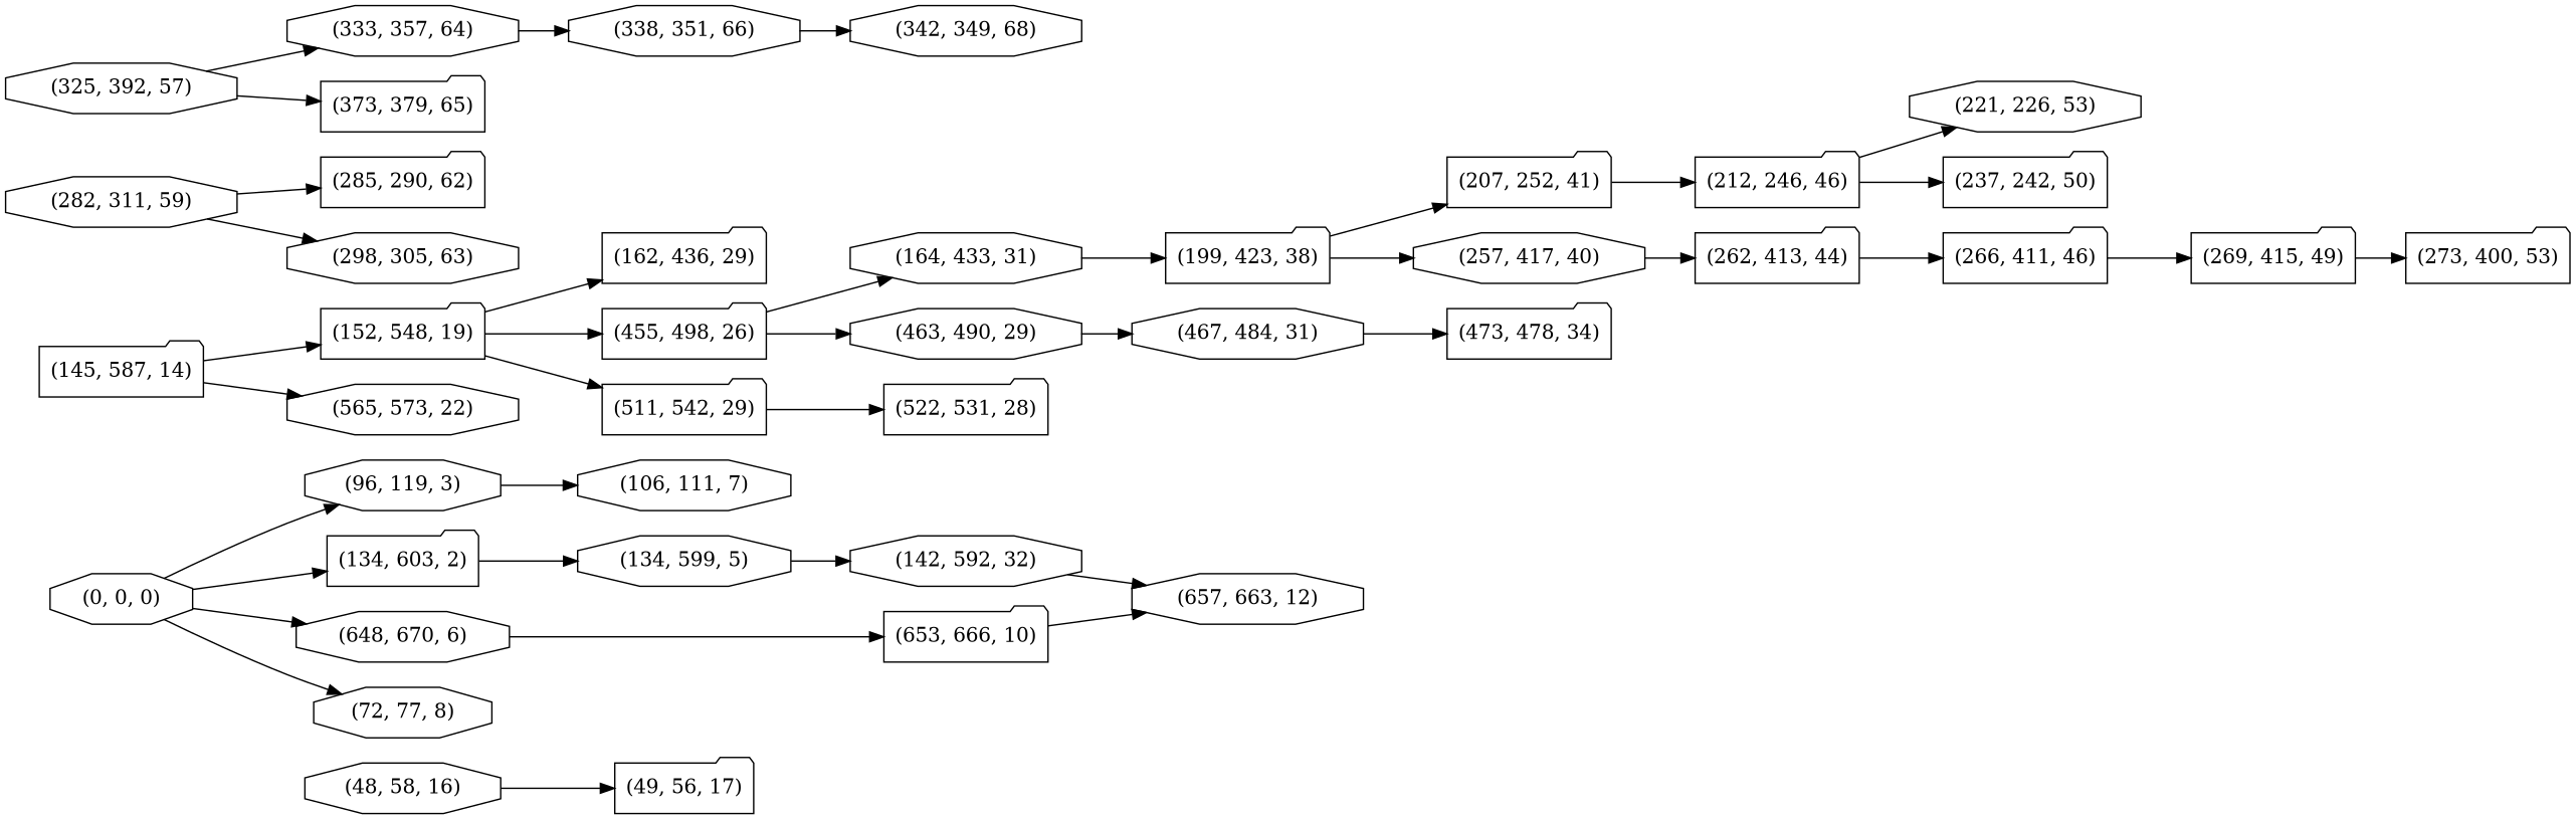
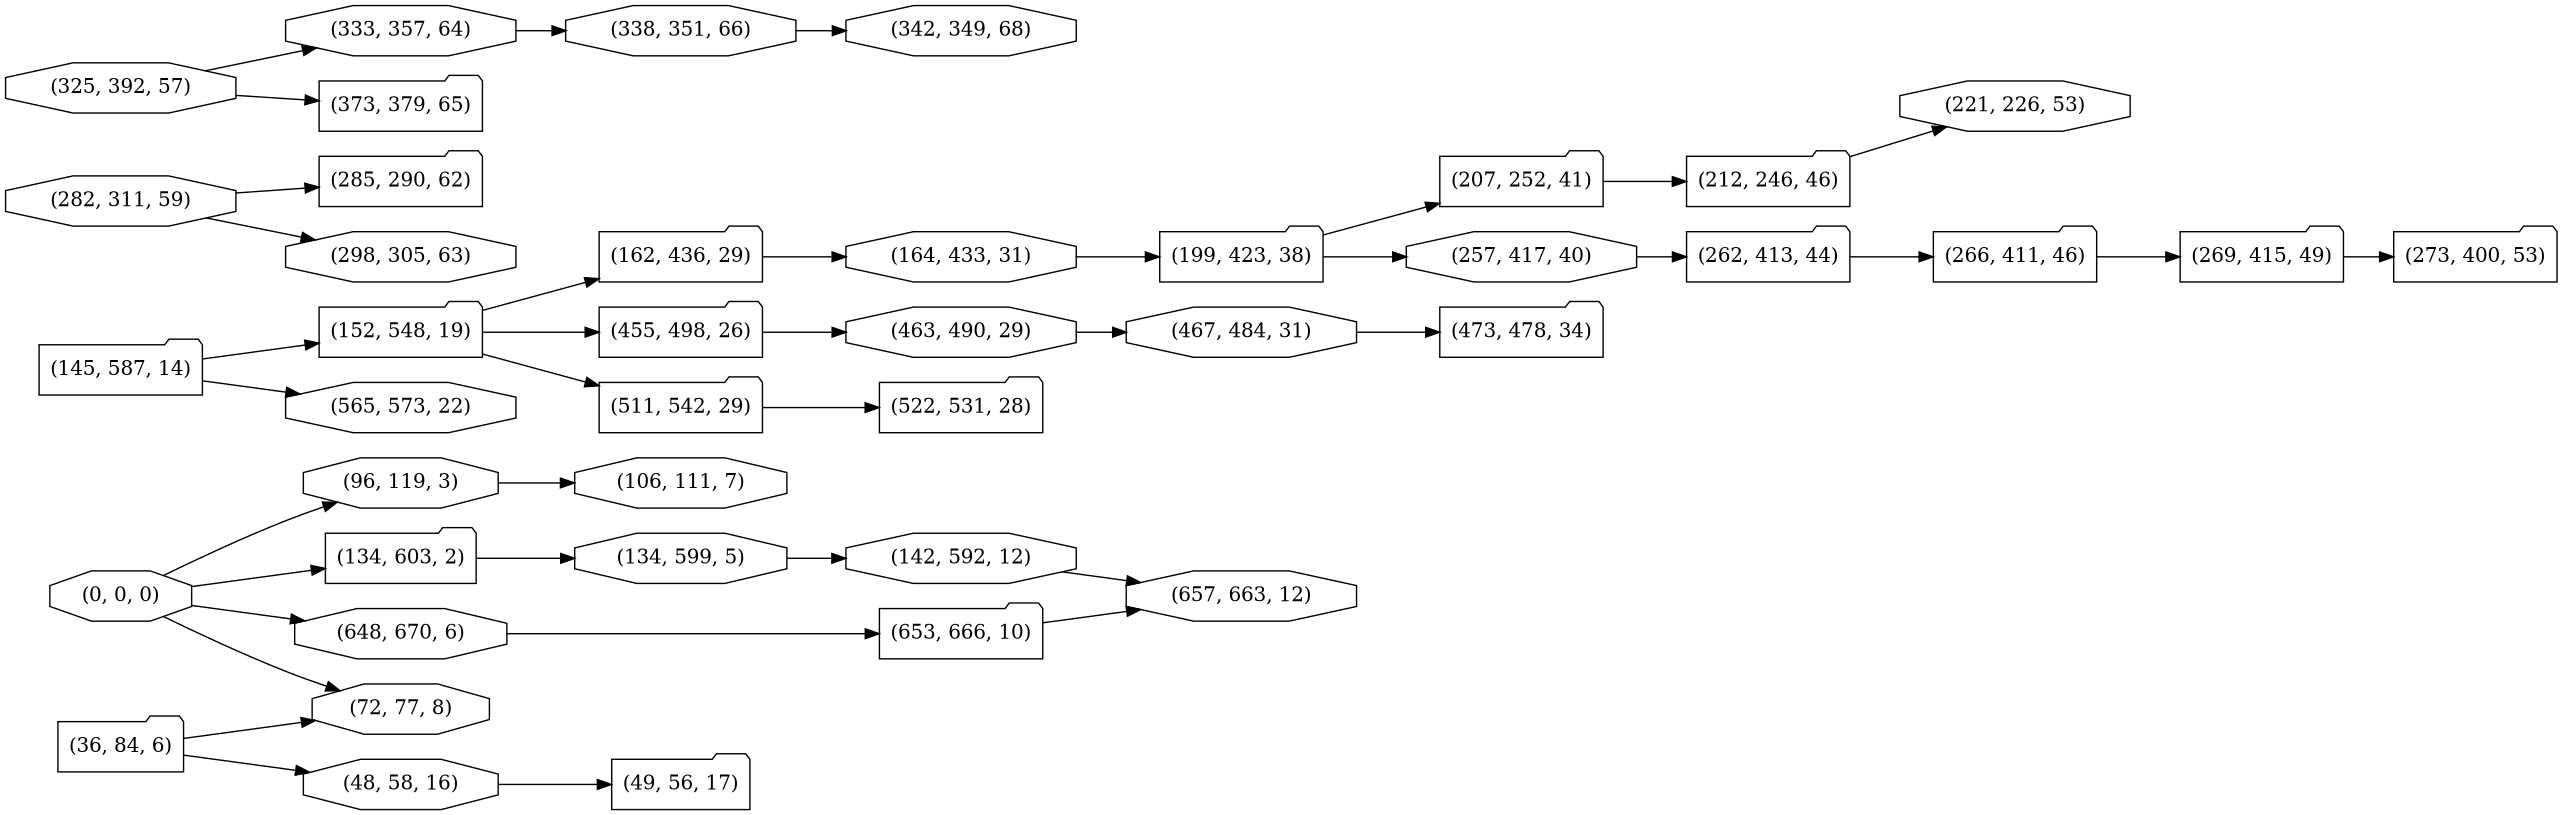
  digraph {
    rankdir=LR
    node [shape=octagon]
    "(0, 0, 0)"
    "(96, 119, 3)"
    n3 [label="(134, 603, 2)" shape=folder]
    "(648, 670, 6)"
    "(72, 77, 8)"
+   "(36, 84, 6)" [shape=folder]
    "(48, 58, 16)"
    "(106, 111, 7)"
    "(134, 599, 5)"
    "(653, 666, 10)" [shape=folder]
    "(49, 56, 17)" [shape=folder]
-   "(142, 592, 12)" [label="(142, 592, 32)"]
+   "(142, 592, 12)"
    "(657, 663, 12)"
    "(145, 587, 14)" [shape=folder]
    "(152, 548, 19)" [shape=folder]
    "(565, 573, 22)"
    "(162, 436, 29)" [shape=folder]
    "(455, 498, 26)" [shape=folder]
    n19 [label="(511, 542, 29)" shape=folder]
    "(164, 433, 31)"
    "(463, 490, 29)"
    "(522, 531, 28)" [shape=folder]
    "(199, 423, 38)" [shape=folder]
    "(207, 252, 41)" [shape=folder]
    "(257, 417, 40)"
    "(212, 246, 46)" [shape=folder]
    "(262, 413, 44)" [shape=folder]
    "(221, 226, 53)"
-   "(237, 242, 50)" [shape=folder]
    "(266, 411, 46)" [shape=folder]
    n31 [label="(269, 415, 49)" shape=folder]
    "(273, 400, 53)" [shape=folder]
    "(285, 290, 62)" [shape=folder]
    "(282, 311, 59)"
    "(298, 305, 63)"
    "(325, 392, 57)"
    "(333, 357, 64)"
    "(373, 379, 65)" [shape=folder]
    "(338, 351, 66)"
    "(342, 349, 68)"
    "(467, 484, 31)"
    "(473, 478, 34)" [shape=folder]
    "(0, 0, 0)" -> "(96, 119, 3)"
    "(0, 0, 0)" -> n3
    "(0, 0, 0)" -> "(648, 670, 6)"
    "(0, 0, 0)" -> "(72, 77, 8)"
    "(96, 119, 3)" -> "(106, 111, 7)"
    n3 -> "(134, 599, 5)"
    "(648, 670, 6)" -> "(653, 666, 10)"
+   "(36, 84, 6)" -> "(72, 77, 8)"
+   "(36, 84, 6)" -> "(48, 58, 16)"
    "(48, 58, 16)" -> "(49, 56, 17)"
    "(134, 599, 5)" -> "(142, 592, 12)"
    "(653, 666, 10)" -> "(657, 663, 12)"
    "(142, 592, 12)" -> "(657, 663, 12)"
    "(145, 587, 14)" -> "(152, 548, 19)"
    "(145, 587, 14)" -> "(565, 573, 22)"
    "(152, 548, 19)" -> "(162, 436, 29)"
    "(152, 548, 19)" -> "(455, 498, 26)"
    "(152, 548, 19)" -> n19
-   "(455, 498, 26)" -> "(164, 433, 31)"
+   "(162, 436, 29)" -> "(164, 433, 31)"
    "(455, 498, 26)" -> "(463, 490, 29)"
    n19 -> "(522, 531, 28)"
    "(164, 433, 31)" -> "(199, 423, 38)"
    "(463, 490, 29)" -> "(467, 484, 31)"
    "(199, 423, 38)" -> "(207, 252, 41)"
    "(199, 423, 38)" -> "(257, 417, 40)"
    "(207, 252, 41)" -> "(212, 246, 46)"
    "(257, 417, 40)" -> "(262, 413, 44)"
    "(212, 246, 46)" -> "(221, 226, 53)"
-   "(212, 246, 46)" -> "(237, 242, 50)"
    "(262, 413, 44)" -> "(266, 411, 46)"
    "(266, 411, 46)" -> n31
    n31 -> "(273, 400, 53)"
    "(282, 311, 59)" -> "(285, 290, 62)"
    "(282, 311, 59)" -> "(298, 305, 63)"
    "(325, 392, 57)" -> "(333, 357, 64)"
    "(325, 392, 57)" -> "(373, 379, 65)"
    "(333, 357, 64)" -> "(338, 351, 66)"
    "(338, 351, 66)" -> "(342, 349, 68)"
    "(467, 484, 31)" -> "(473, 478, 34)"
  }
